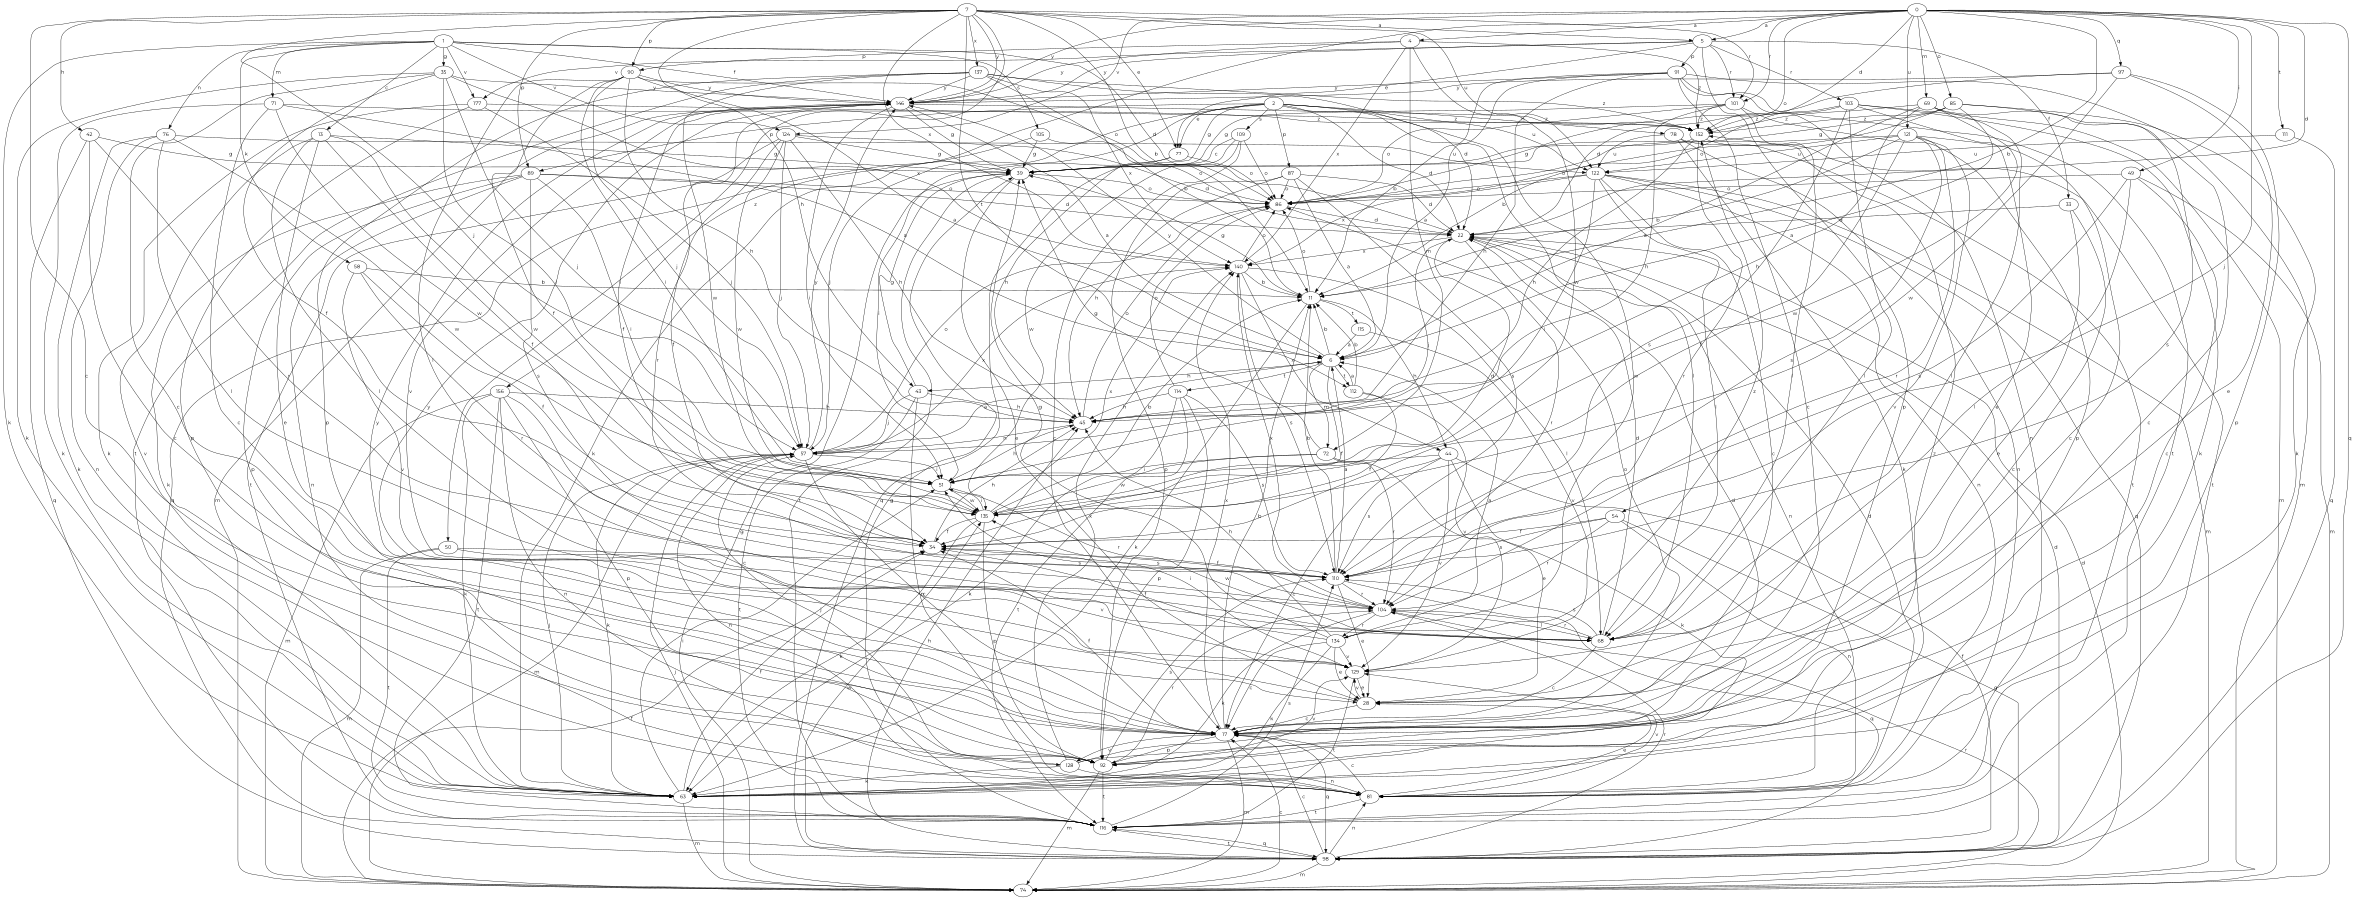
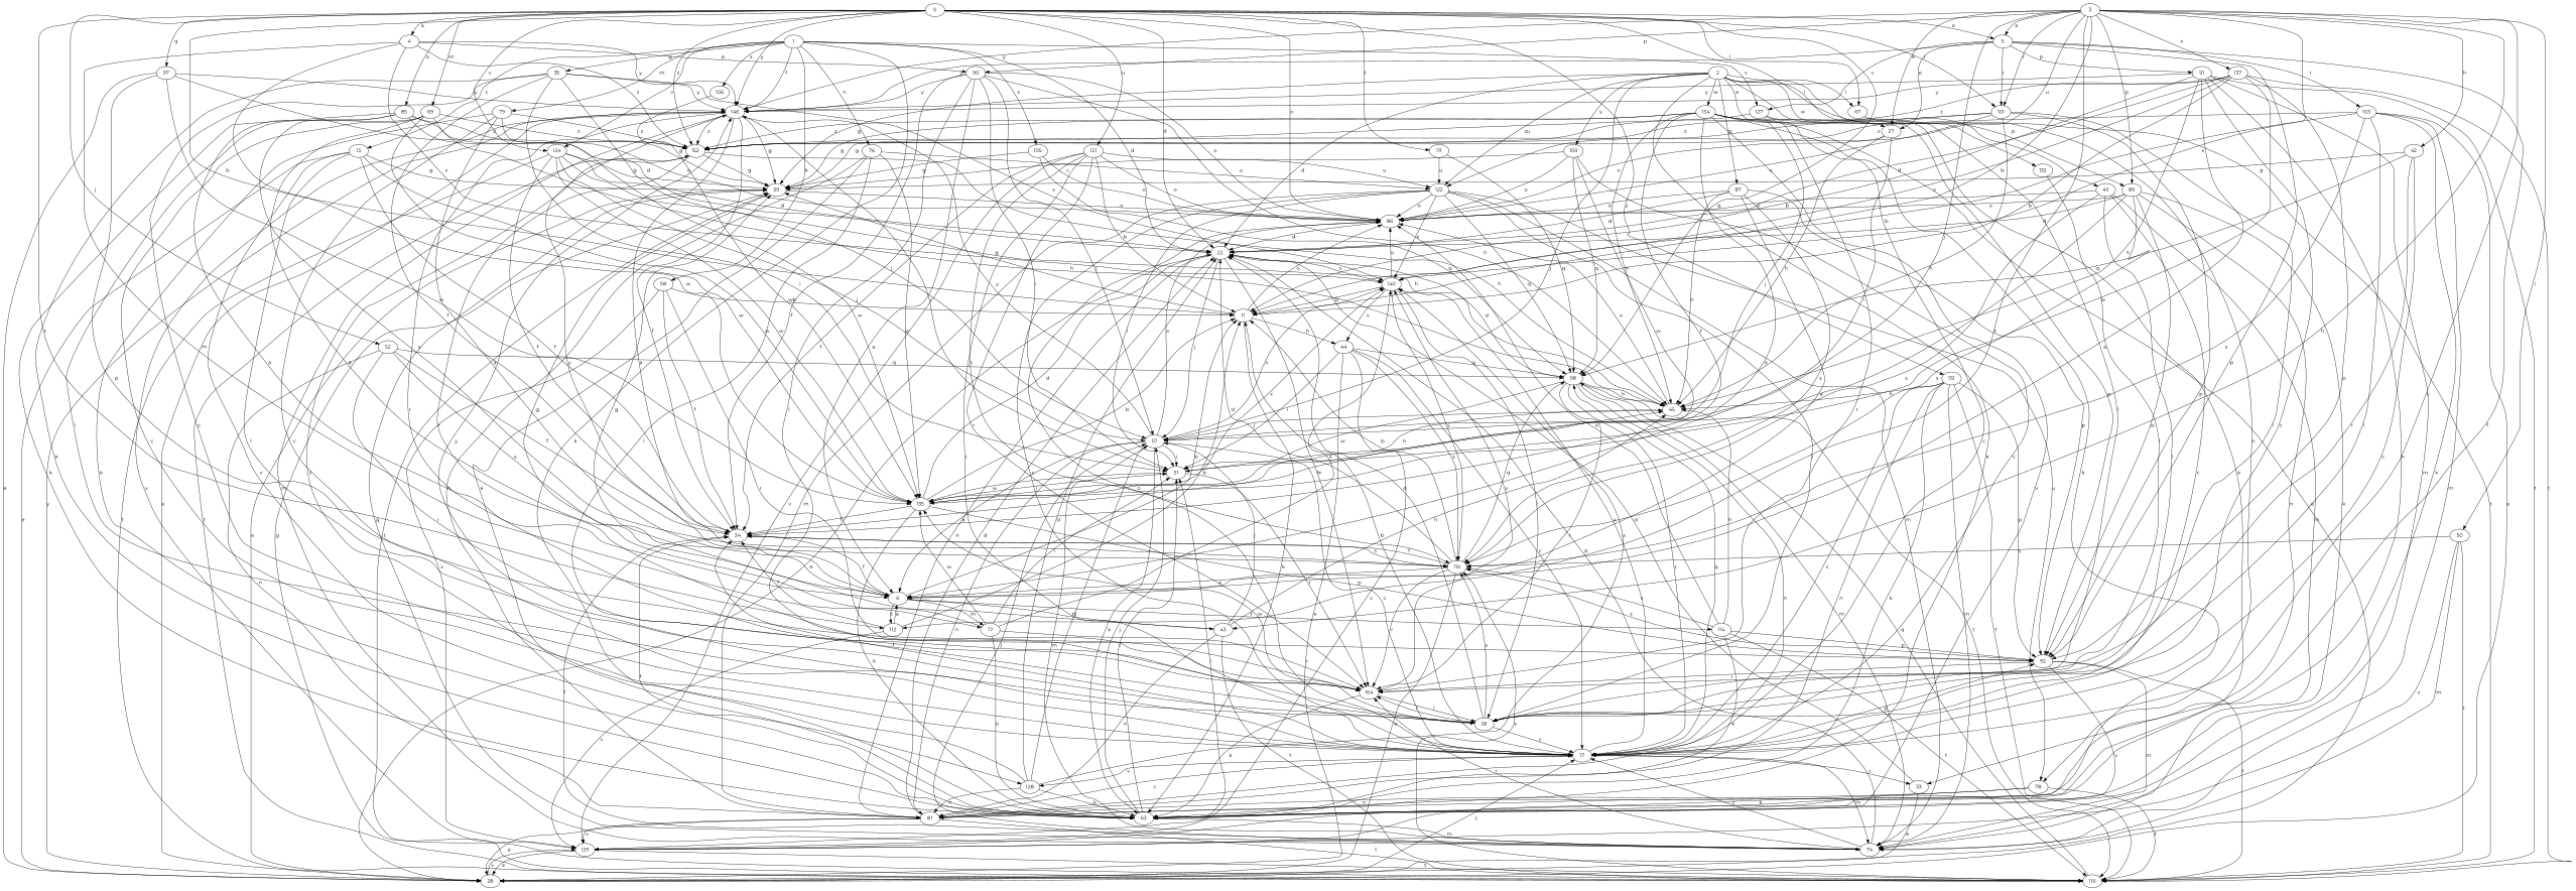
  strict digraph {
    fontname=Montserrat
    node [fontname=Montserrat]
    edge [fontname=Montserrat]
    0
    4
    5
    11
    22
    49
-   54
+   54 [label=52]
+   67
    69
    85
    86
    97
    98
    101
    111
    112
    121
    124
    146
-   151 [label=156]
+   151
    152
    90
    140
    72
    135
    33
-   127 [label=177]
+   127
    27
    91
    92
    103
    63
    39
    44
-   115
    57
    28
    81
    104
    68
    17
    74
    110
    34
    116
    6
    45
    122
    129
    51
    1
    13
    35
    58
-   71
+   71 [label=79]
    76
    105
+   106
    128
    2
    78
    87
    89
    109
+   132
    134
-   3 [label=7]
+   3
    42
    43
    50
    137
    114
    0 -> 4 [label=a]
    0 -> 5 [label=a]
    0 -> 11 [label=b]
    0 -> 22 [label=d]
    0 -> 49 [label=i]
    0 -> 54 [label=j]
+   0 -> 67 [label=l]
    0 -> 69 [label=m]
    0 -> 85 [label=o]
    0 -> 86 [label=o]
    0 -> 97 [label=q]
    0 -> 98 [label=q]
    0 -> 101 [label=r]
    0 -> 111 [label=t]
+   0 -> 112 [label=t]
    0 -> 121 [label=u]
    0 -> 124 [label=v]
    0 -> 146 [label=y]
    0 -> 151 [label=z]
-   0 -> 152 [label=d]
+   0 -> 152 [label=z]
    4 -> 146 [label=y]
    4 -> 152 [label=z]
    4 -> 90 [label=p]
    4 -> 140 [label=x]
    4 -> 72 [label=m]
    4 -> 135 [label=w]
    5 -> 101 [label=r]
    5 -> 146 [label=y]
    5 -> 33 [label=f]
    5 -> 127 [label=v]
    5 -> 27 [label=e]
    5 -> 91 [label=p]
    5 -> 92 [label=p]
    5 -> 103 [label=r]
    11 -> 86 [label=o]
    11 -> 63 [label=k]
    11 -> 39 [label=g]
    11 -> 44 [label=h]
-   11 -> 115 [label=t]
    22 -> 140 [label=x]
    22 -> 57 [label=j]
+   22 -> 28 [label=e]
    22 -> 81 [label=n]
    22 -> 104 [label=r]
    49 -> 86 [label=o]
    49 -> 68 [label=l]
    49 -> 17 [label=c]
    49 -> 74 [label=m]
    49 -> 110 [label=s]
    54 -> 98 [label=q]
    54 -> 81 [label=n]
    54 -> 104 [label=r]
    54 -> 110 [label=s]
    54 -> 34 [label=f]
+   67 -> 116 [label=t]
    69 -> 152 [label=z]
    69 -> 135 [label=w]
    69 -> 68 [label=l]
    69 -> 17 [label=c]
    69 -> 6 [label=a]
    69 -> 45 [label=h]
    85 -> 86 [label=o]
    85 -> 152 [label=z]
    85 -> 63 [label=k]
    85 -> 39 [label=g]
    85 -> 110 [label=s]
    85 -> 6 [label=a]
    86 -> 22 [label=d]
    97 -> 22 [label=d]
    97 -> 146 [label=y]
    97 -> 135 [label=w]
    97 -> 92 [label=p]
    97 -> 28 [label=e]
    98 -> 22 [label=d]
    98 -> 135 [label=w]
    98 -> 81 [label=n]
    98 -> 104 [label=r]
    98 -> 17 [label=c]
    98 -> 74 [label=m]
    98 -> 116 [label=t]
    98 -> 45 [label=h]
    101 -> 86 [label=o]
    101 -> 152 [label=z]
    101 -> 92 [label=p]
    101 -> 39 [label=g]
    101 -> 68 [label=l]
    101 -> 45 [label=h]
    111 -> 98 [label=q]
    111 -> 122 [label=u]
    112 -> 11 [label=b]
    112 -> 34 [label=f]
    112 -> 6 [label=a]
    112 -> 129 [label=v]
    121 -> 11 [label=b]
    121 -> 86 [label=o]
    121 -> 104 [label=r]
    121 -> 17 [label=c]
    121 -> 110 [label=s]
    121 -> 34 [label=f]
    121 -> 122 [label=u]
    121 -> 129 [label=v]
    124 -> 22 [label=d]
    124 -> 135 [label=w]
    124 -> 39 [label=g]
    124 -> 57 [label=j]
    124 -> 34 [label=f]
    124 -> 116 [label=t]
    124 -> 45 [label=h]
    146 -> 152 [label=z]
    146 -> 39 [label=g]
+   146 -> 28 [label=e]
    146 -> 104 [label=r]
    146 -> 74 [label=m]
    146 -> 34 [label=f]
    146 -> 6 [label=a]
    146 -> 129 [label=v]
    146 -> 51 [label=i]
    151 -> 92 [label=p]
    151 -> 63 [label=k]
    151 -> 81 [label=n]
    151 -> 17 [label=c]
    151 -> 74 [label=m]
    151 -> 116 [label=t]
    151 -> 45 [label=h]
    152 -> 39 [label=g]
    152 -> 104 [label=r]
    152 -> 116 [label=t]
    152 -> 45 [label=h]
    90 -> 86 [label=o]
    90 -> 146 [label=y]
    90 -> 57 [label=j]
    90 -> 68 [label=l]
    90 -> 34 [label=f]
    90 -> 6 [label=a]
    90 -> 45 [label=h]
    90 -> 51 [label=i]
    140 -> 11 [label=b]
    140 -> 86 [label=o]
    140 -> 44 [label=x]
    140 -> 68 [label=l]
    140 -> 110 [label=s]
+   72 -> 140 [label=x]
    72 -> 135 [label=w]
    72 -> 63 [label=k]
    72 -> 39 [label=g]
    72 -> 104 [label=r]
    72 -> 51 [label=i]
    135 -> 11 [label=b]
    135 -> 22 [label=d]
    135 -> 140 [label=x]
    135 -> 92 [label=p]
    135 -> 63 [label=k]
    135 -> 34 [label=f]
    135 -> 51 [label=i]
    33 -> 22 [label=d]
    33 -> 28 [label=e]
-   33 -> 17 [label=c]
+   17 -> 33 [label=c]
    127 -> 152 [label=z]
    127 -> 92 [label=p]
    127 -> 63 [label=k]
    127 -> 57 [label=j]
    27 -> 86 [label=o]
    27 -> 45 [label=h]
    27 -> 51 [label=i]
    91 -> 11 [label=b]
    91 -> 146 [label=y]
    91 -> 81 [label=n]
    91 -> 17 [label=c]
    91 -> 74 [label=m]
    91 -> 116 [label=t]
    91 -> 6 [label=a]
    91 -> 45 [label=h]
    92 -> 104 [label=r]
    92 -> 74 [label=m]
    92 -> 110 [label=s]
    92 -> 116 [label=t]
    92 -> 129 [label=v]
    103 -> 11 [label=b]
    103 -> 152 [label=z]
    103 -> 63 [label=k]
    103 -> 28 [label=e]
    103 -> 68 [label=l]
    103 -> 74 [label=m]
    103 -> 110 [label=s]
    63 -> 57 [label=j]
    63 -> 74 [label=m]
    63 -> 34 [label=f]
    63 -> 51 [label=i]
    39 -> 86 [label=o]
    39 -> 28 [label=e]
    39 -> 116 [label=t]
-   44 -> 98 [label=f]
+   44 -> 98 [label=q]
    44 -> 28 [label=e]
    44 -> 17 [label=c]
    44 -> 110 [label=s]
    44 -> 129 [label=v]
    44 -> 51 [label=i]
-   115 -> 6 [label=a]
-   115 -> 129 [label=v]
    57 -> 86 [label=o]
    57 -> 146 [label=y]
    57 -> 140 [label=x]
    57 -> 63 [label=k]
    57 -> 81 [label=n]
    57 -> 17 [label=c]
    57 -> 74 [label=m]
    57 -> 6 [label=a]
    57 -> 51 [label=i]
    28 -> 146 [label=y]
    28 -> 17 [label=c]
    28 -> 129 [label=v]
    81 -> 22 [label=d]
    81 -> 28 [label=e]
    81 -> 17 [label=c]
    81 -> 116 [label=t]
    81 -> 129 [label=v]
    104 -> 140 [label=x]
    104 -> 63 [label=k]
    104 -> 68 [label=l]
    68 -> 22 [label=d]
    68 -> 135 [label=w]
    68 -> 104 [label=r]
    68 -> 17 [label=c]
    68 -> 110 [label=s]
    17 -> 11 [label=b]
    17 -> 86 [label=o]
    17 -> 98 [label=q]
    17 -> 146 [label=y]
    17 -> 140 [label=x]
    17 -> 92 [label=p]
    17 -> 74 [label=m]
    17 -> 34 [label=f]
    17 -> 128 [label=v]
    74 -> 22 [label=d]
    74 -> 39 [label=g]
    74 -> 57 [label=j]
    74 -> 104 [label=r]
    74 -> 17 [label=c]
    74 -> 34 [label=f]
    110 -> 11 [label=b]
+   110 -> 22 [label=d]
    110 -> 98 [label=q]
    110 -> 28 [label=e]
    110 -> 104 [label=r]
    110 -> 34 [label=f]
    110 -> 6 [label=a]
    34 -> 110 [label=s]
    34 -> 45 [label=h]
    116 -> 98 [label=q]
    116 -> 39 [label=g]
    116 -> 110 [label=s]
    6 -> 11 [label=b]
    6 -> 112 [label=t]
    6 -> 146 [label=y]
    6 -> 72 [label=m]
    6 -> 34 [label=f]
    6 -> 43 [label=h]
    6 -> 114 [label=t]
    45 -> 86 [label=o]
-   45 -> 57 [label=n]
+   45 -> 57 [label=j]
    122 -> 86 [label=o]
    122 -> 98 [label=q]
    122 -> 140 [label=x]
-   122 -> 81 [label=n]
+   122 -> 81 [label=m]
    122 -> 68 [label=l]
    122 -> 17 [label=c]
    122 -> 74 [label=m]
    122 -> 51 [label=i]
    129 -> 28 [label=e]
    129 -> 116 [label=t]
    129 -> 51 [label=i]
    51 -> 135 [label=w]
    51 -> 104 [label=r]
    51 -> 45 [label=h]
    1 -> 22 [label=d]
    1 -> 124 [label=v]
    1 -> 146 [label=f]
    1 -> 127 [label=v]
    1 -> 63 [label=k]
    1 -> 13 [label=c]
    1 -> 35 [label=g]
    1 -> 58 [label=k]
    1 -> 71 [label=m]
    1 -> 76 [label=n]
    1 -> 105 [label=s]
+   1 -> 106 [label=s]
    13 -> 135 [label=w]
    13 -> 39 [label=g]
    13 -> 28 [label=e]
    13 -> 68 [label=l]
    13 -> 34 [label=f]
    13 -> 128 [label=v]
    35 -> 146 [label=y]
    35 -> 140 [label=x]
    35 -> 63 [label=k]
    35 -> 57 [label=j]
    35 -> 17 [label=c]
    35 -> 34 [label=f]
    35 -> 51 [label=i]
    58 -> 11 [label=b]
    58 -> 104 [label=r]
    58 -> 34 [label=f]
    58 -> 129 [label=v]
    71 -> 152 [label=z]
    71 -> 135 [label=w]
    71 -> 63 [label=k]
    71 -> 17 [label=c]
    71 -> 6 [label=a]
    76 -> 135 [label=w]
    76 -> 63 [label=k]
    76 -> 81 [label=n]
    76 -> 68 [label=l]
    76 -> 122 [label=u]
    105 -> 86 [label=o]
    105 -> 98 [label=q]
    105 -> 39 [label=g]
+   106 -> 135 [label=w]
    128 -> 22 [label=d]
    128 -> 152 [label=z]
    128 -> 140 [label=x]
    128 -> 63 [label=k]
    128 -> 57 [label=j]
    128 -> 81 [label=n]
    2 -> 22 [label=d]
+   2 -> 67 [label=l]
    2 -> 27 [label=e]
    2 -> 63 [label=k]
    2 -> 39 [label=g]
    2 -> 57 [label=j]
    2 -> 68 [label=l]
    2 -> 122 [label=u]
    2 -> 78 [label=n]
    2 -> 87 [label=p]
    2 -> 89 [label=p]
    2 -> 109 [label=s]
+   2 -> 132 [label=w]
    2 -> 134 [label=w]
    78 -> 63 [label=k]
    78 -> 81 [label=n]
    78 -> 116 [label=t]
-   78 -> 122 [label=u]
+   122 -> 78 [label=u]
    87 -> 22 [label=d]
    87 -> 86 [label=o]
    87 -> 92 [label=p]
    87 -> 110 [label=s]
    87 -> 6 [label=a]
    87 -> 45 [label=h]
    89 -> 22 [label=d]
    89 -> 86 [label=o]
    89 -> 92 [label=p]
    89 -> 63 [label=k]
    89 -> 81 [label=n]
    89 -> 110 [label=s]
    89 -> 51 [label=i]
    109 -> 86 [label=o]
    109 -> 98 [label=q]
    109 -> 135 [label=w]
    109 -> 39 [label=c]
    109 -> 17 [label=c]
+   132 -> 68 [label=l]
    134 -> 152 [label=z]
    134 -> 63 [label=k]
    134 -> 39 [label=g]
    134 -> 28 [label=e]
-   104 -> 134 [label=r]
+   134 -> 104 [label=r]
    134 -> 17 [label=c]
    134 -> 34 [label=f]
    134 -> 6 [label=a]
    134 -> 45 [label=h]
    134 -> 129 [label=v]
    3 -> 5 [label=a]
    3 -> 11 [label=b]
    3 -> 101 [label=r]
    3 -> 112 [label=t]
    3 -> 146 [label=y]
    3 -> 90 [label=p]
    3 -> 140 [label=x]
    3 -> 27 [label=e]
    3 -> 57 [label=j]
    3 -> 17 [label=c]
    3 -> 122 [label=u]
    3 -> 89 [label=p]
    3 -> 42 [label=h]
    3 -> 43 [label=h]
    3 -> 50 [label=i]
    3 -> 137 [label=x]
    42 -> 98 [label=q]
    42 -> 39 [label=g]
    42 -> 104 [label=r]
    42 -> 17 [label=c]
    43 -> 39 [label=g]
    43 -> 57 [label=j]
    43 -> 81 [label=n]
    43 -> 116 [label=t]
    43 -> 45 [label=h]
    50 -> 74 [label=m]
    50 -> 110 [label=s]
    50 -> 116 [label=t]
    50 -> 129 [label=v]
    137 -> 11 [label=b]
    137 -> 22 [label=d]
    137 -> 146 [label=y]
    137 -> 152 [label=z]
    137 -> 140 [label=x]
    137 -> 135 [label=w]
    137 -> 92 [label=p]
    137 -> 116 [label=t]
    114 -> 86 [label=o]
    114 -> 92 [label=p]
    114 -> 63 [label=k]
    114 -> 110 [label=s]
    114 -> 116 [label=t]
    114 -> 45 [label=h]
  }
